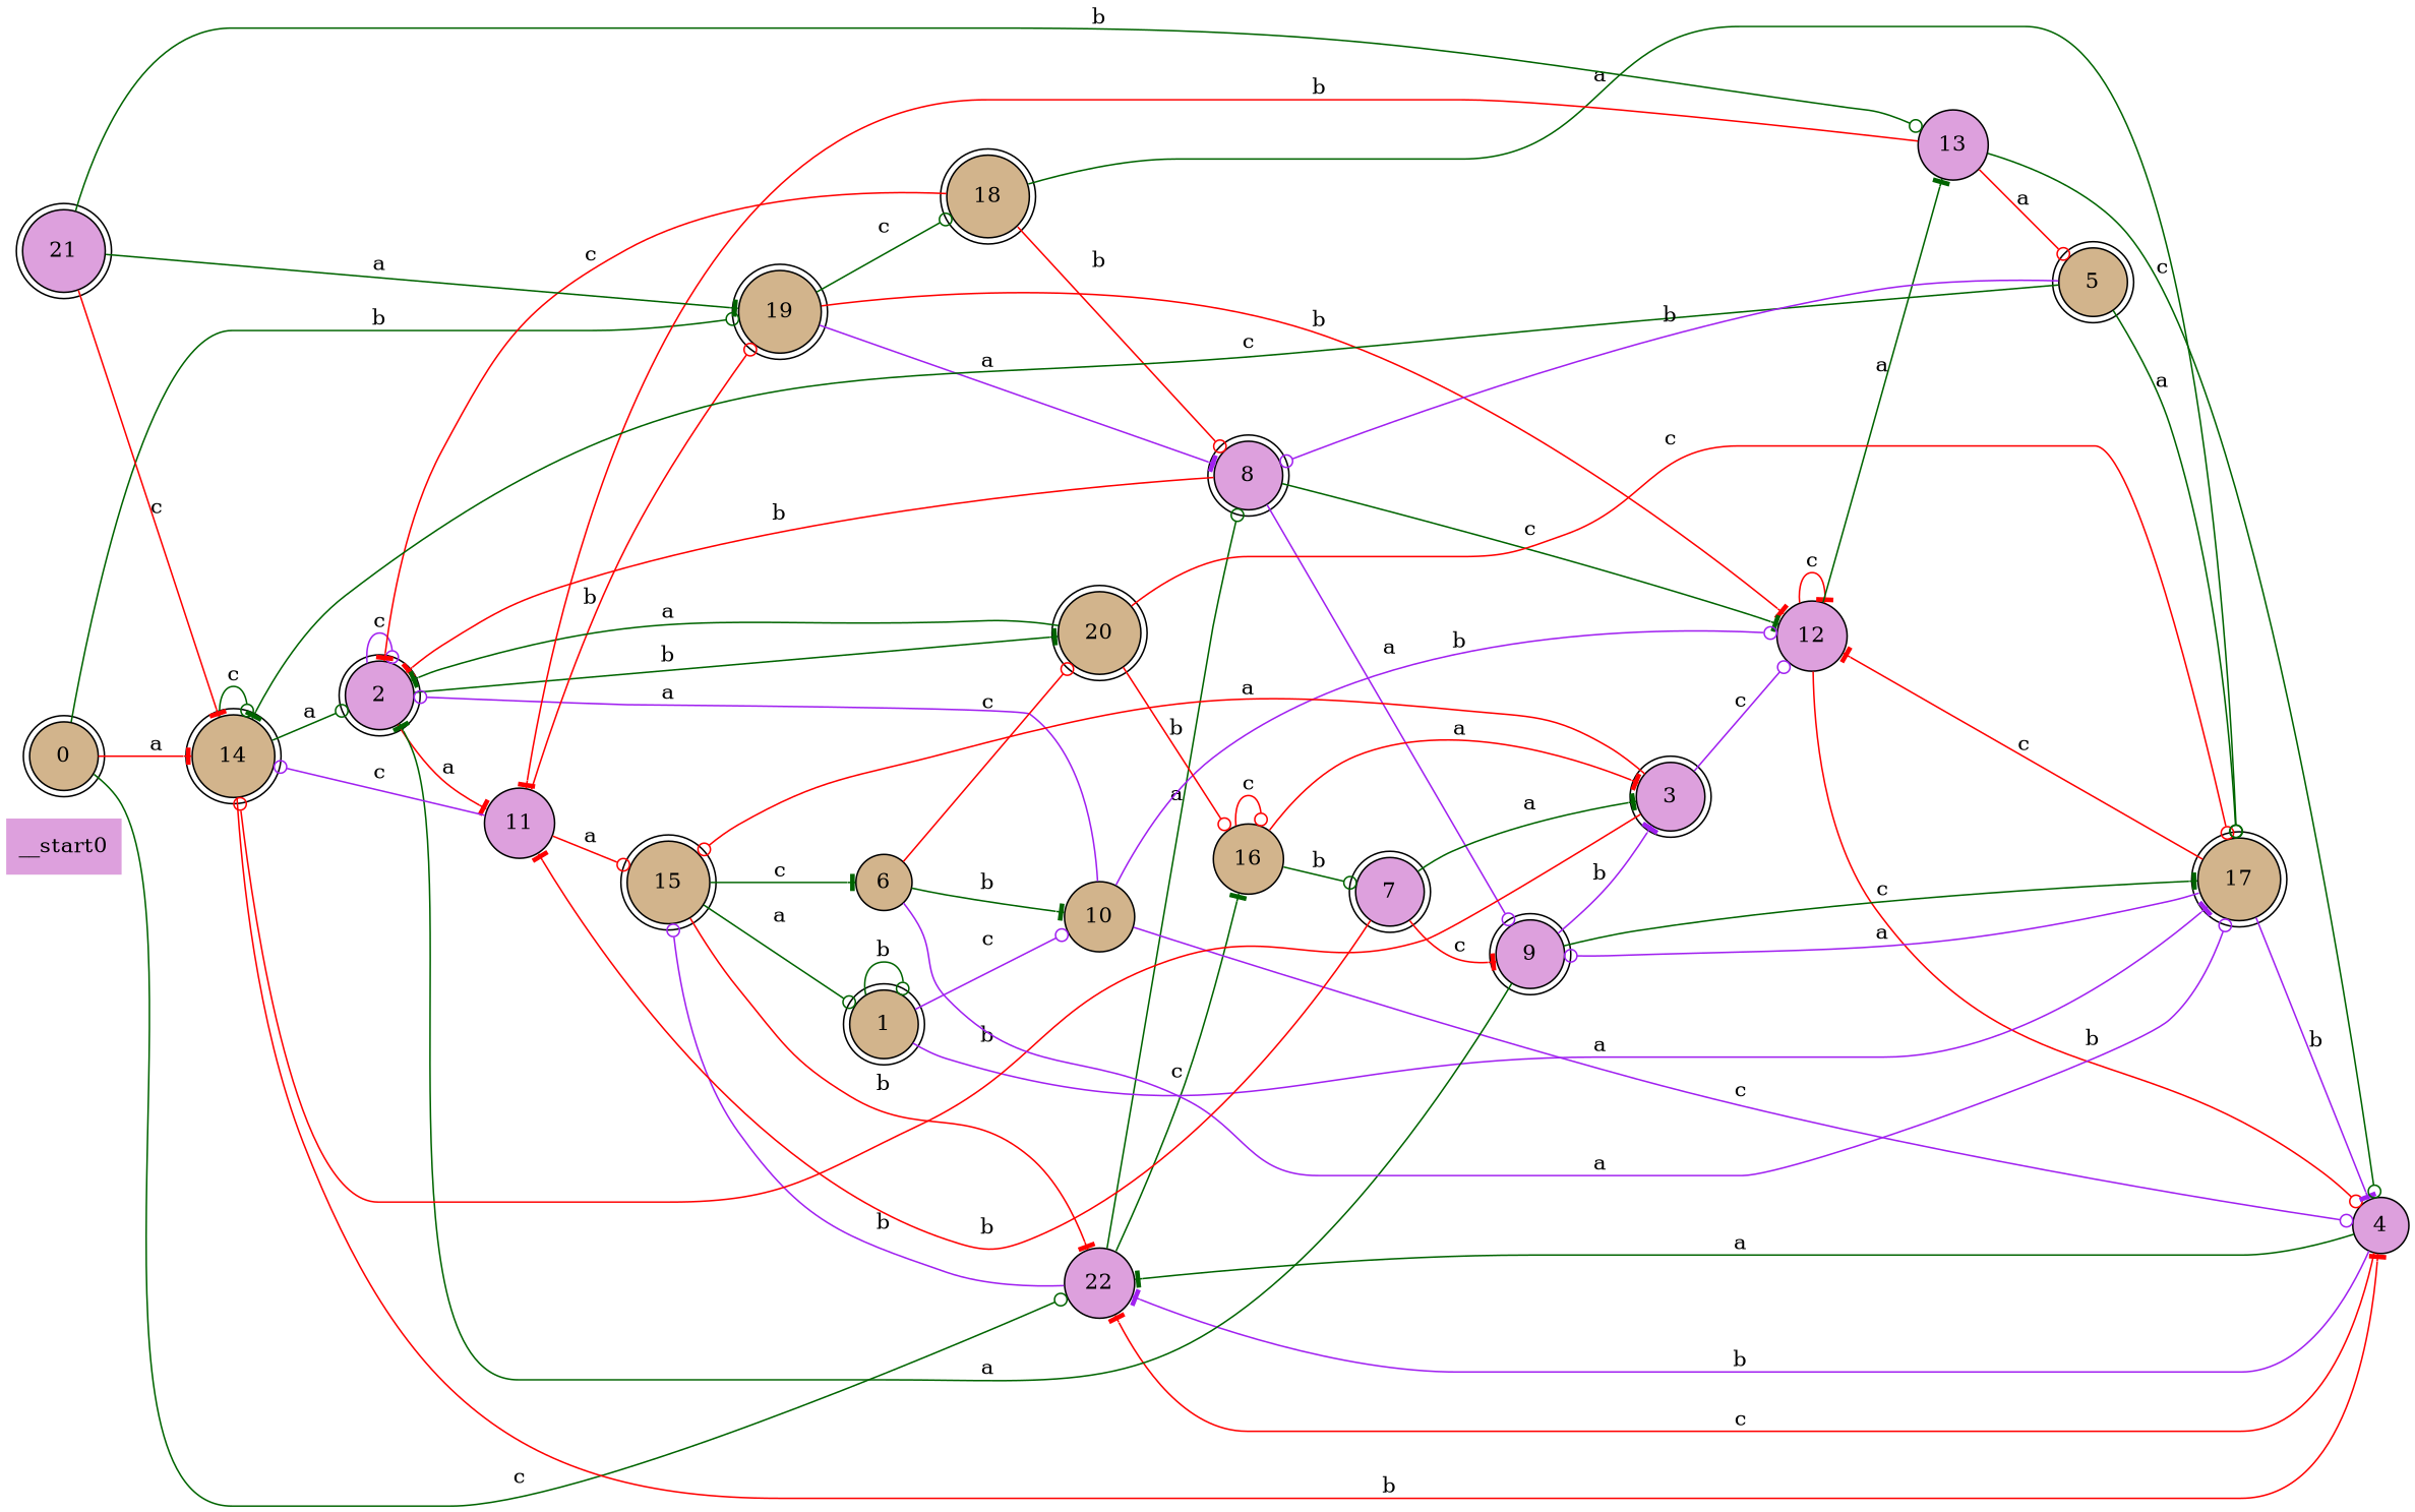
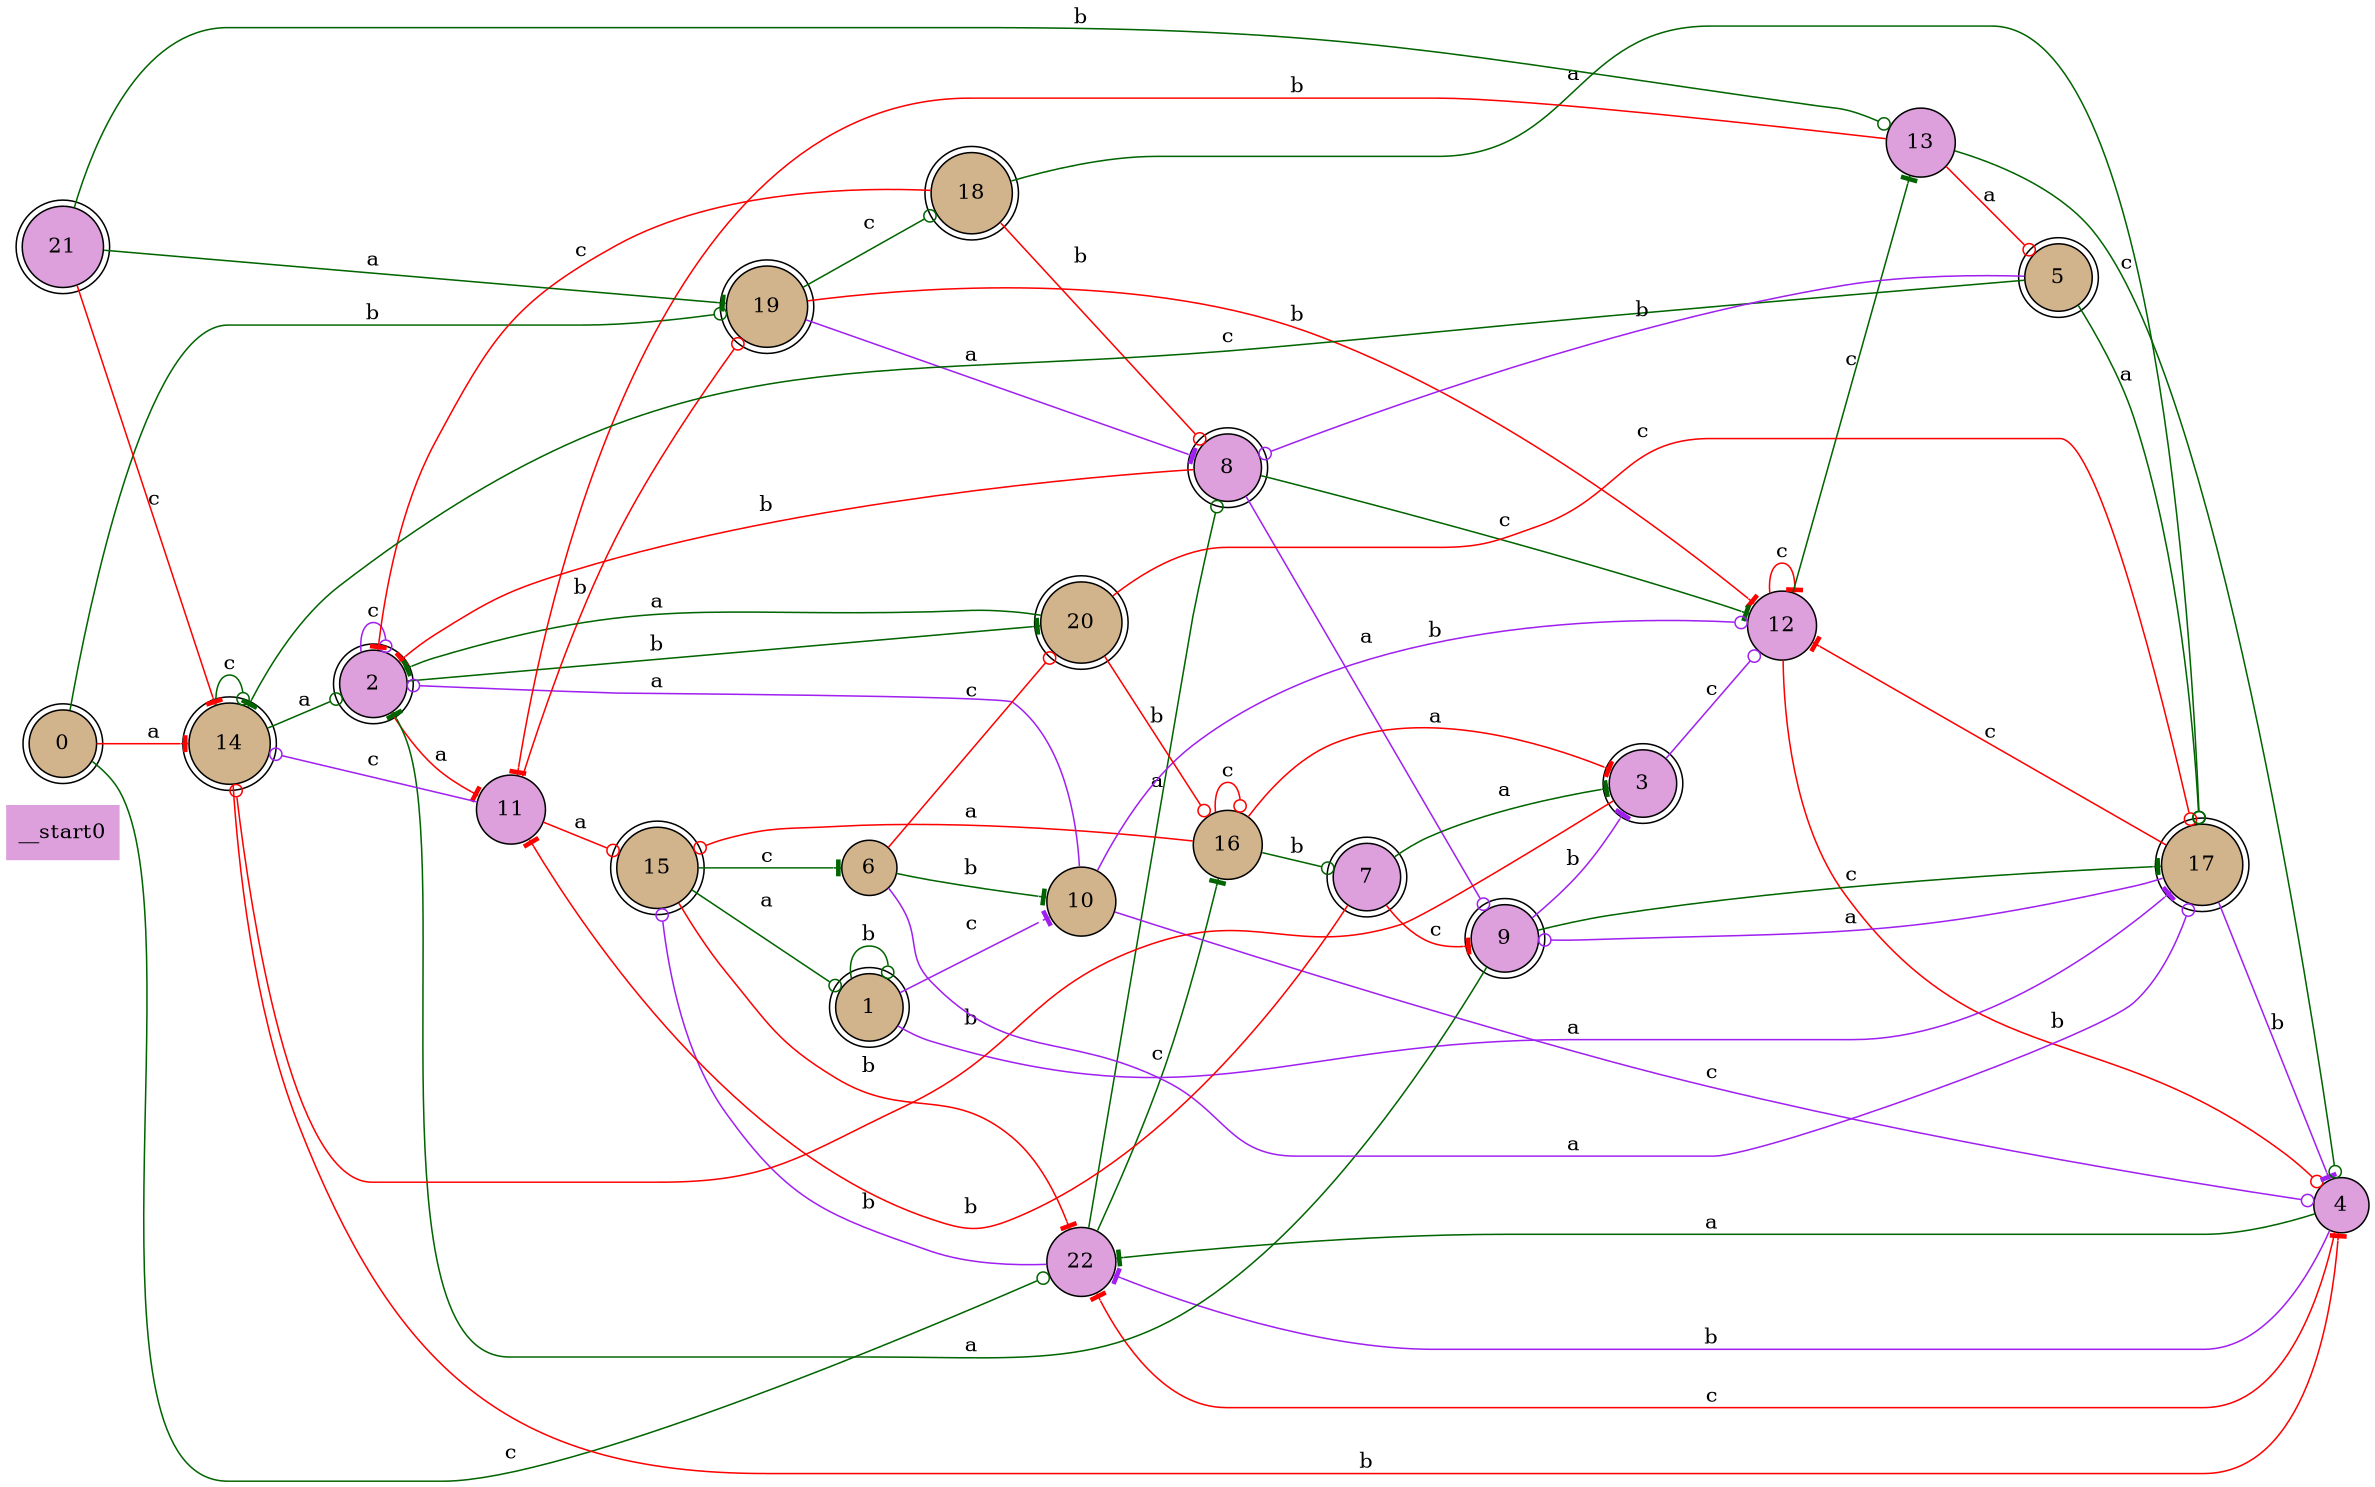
  digraph {
    rankdir=LR
    node [fillcolor=plum shape=doublecircle style="rounded,filled" color=black]
    edge [arrowhead=odot color=red]
    __start0 [shape=none style=filled color=""]
    n2 [fillcolor=tan label=0]
    n3 [fillcolor=tan label=14]
    n4 [fillcolor=tan label=19]
    n5 [label=22 shape=circle style=filled]
    n6 [label=2]
    n7 [label=4 shape=circle style=filled]
    n8 [label=12 shape=circle style=filled]
    n9 [label=8]
    n10 [fillcolor=tan label=18]
    n11 [fillcolor=tan label=15]
    n12 [fillcolor=tan label=16 shape=circle style=filled]
    n13 [fillcolor=tan label=1]
    n14 [fillcolor=tan label=10 shape=circle style=filled]
    n15 [fillcolor=tan label=17]
    n16 [label=9]
    n17 [label=11 shape=circle style=filled]
    n18 [fillcolor=tan label=20]
    n19 [label=3]
    n20 [label=13 shape=circle style=filled]
    n21 [fillcolor=tan label=6 shape=circle style=filled]
    n22 [fillcolor=tan label=5]
    n23 [label=7]
    n24 [label=21]
    n2 -> n3 [arrowhead=tee label=a]
    n2 -> n4 [color=darkgreen label=b]
    n2 -> n5 [color=darkgreen label=c]
    n3 -> n3 [color=darkgreen label=c]
    n3 -> n6 [color=darkgreen label=a]
    n3 -> n7 [arrowhead=tee label=b]
    n4 -> n8 [arrowhead=tee label=b]
    n4 -> n9 [arrowhead=tee color=purple label=a]
    n4 -> n10 [color=darkgreen label=c]
    n5 -> n9 [color=darkgreen label=a]
    n5 -> n11 [color=purple label=b]
    n5 -> n12 [arrowhead=tee color=darkgreen label=c]
    n6 -> n6 [color=purple label=c]
    n6 -> n17 [arrowhead=tee label=a]
    n6 -> n18 [arrowhead=tee color=darkgreen label=b]
    n7 -> n5 [arrowhead=tee color=darkgreen label=a]
    n7 -> n5 [arrowhead=tee color=purple label=b]
    n7 -> n5 [arrowhead=tee label=c]
    n8 -> n7 [label=b]
    n8 -> n8 [arrowhead=tee label=c]
-   n8 -> n20 [arrowhead=tee color=darkgreen label=a]
+   n8 -> n20 [arrowhead=tee color=darkgreen label=c]
    n9 -> n6 [arrowhead=tee label=b]
    n9 -> n8 [arrowhead=tee color=darkgreen label=c]
    n9 -> n16 [color=purple label=a]
    n10 -> n6 [arrowhead=tee label=c]
    n10 -> n9 [label=b]
    n10 -> n15 [color=darkgreen label=a]
    n11 -> n5 [arrowhead=tee label=b]
    n11 -> n13 [color=darkgreen label=a]
    n11 -> n21 [arrowhead=tee color=darkgreen label=c]
    n12 -> n12 [label=c]
    n12 -> n19 [arrowhead=tee label=a]
    n12 -> n23 [color=darkgreen label=b]
    n13 -> n13 [color=darkgreen label=b]
-   n13 -> n14 [color=purple label=c]
+   n13 -> n14 [arrowhead=tee color=purple label=c]
    n13 -> n15 [arrowhead=tee color=purple label=a]
    n14 -> n6 [color=purple label=a]
    n14 -> n7 [color=purple label=c]
    n14 -> n8 [color=purple label=b]
    n15 -> n7 [arrowhead=tee color=purple label=b]
    n15 -> n8 [arrowhead=tee label=c]
    n15 -> n16 [color=purple label=a]
    n16 -> n6 [arrowhead=tee color=darkgreen label=a]
    n16 -> n15 [arrowhead=tee color=darkgreen label=c]
    n16 -> n19 [arrowhead=tee color=purple label=b]
    n17 -> n3 [color=purple label=c]
    n17 -> n4 [label=b]
    n17 -> n11 [label=a]
    n18 -> n6 [arrowhead=tee color=darkgreen label=a]
    n18 -> n12 [label=b]
    n18 -> n15 [label=c]
    n19 -> n3 [label=b]
    n19 -> n8 [color=purple label=c]
-   n19 -> n11 [label=a]
+   n12 -> n11 [label=a]
    n20 -> n7 [color=darkgreen label=c]
    n20 -> n17 [arrowhead=tee label=b]
    n20 -> n22 [label=a]
    n21 -> n14 [arrowhead=tee color=darkgreen label=b]
    n21 -> n15 [color=purple label=a]
    n21 -> n18 [label=c]
    n22 -> n3 [arrowhead=tee color=darkgreen label=c]
    n22 -> n9 [color=purple label=b]
    n22 -> n15 [color=darkgreen label=a]
    n23 -> n16 [arrowhead=tee label=c]
    n23 -> n17 [arrowhead=tee label=b]
    n23 -> n19 [arrowhead=tee color=darkgreen label=a]
    n24 -> n3 [arrowhead=tee label=c]
    n24 -> n4 [arrowhead=tee color=darkgreen label=a]
    n24 -> n20 [color=darkgreen label=b]
  }
